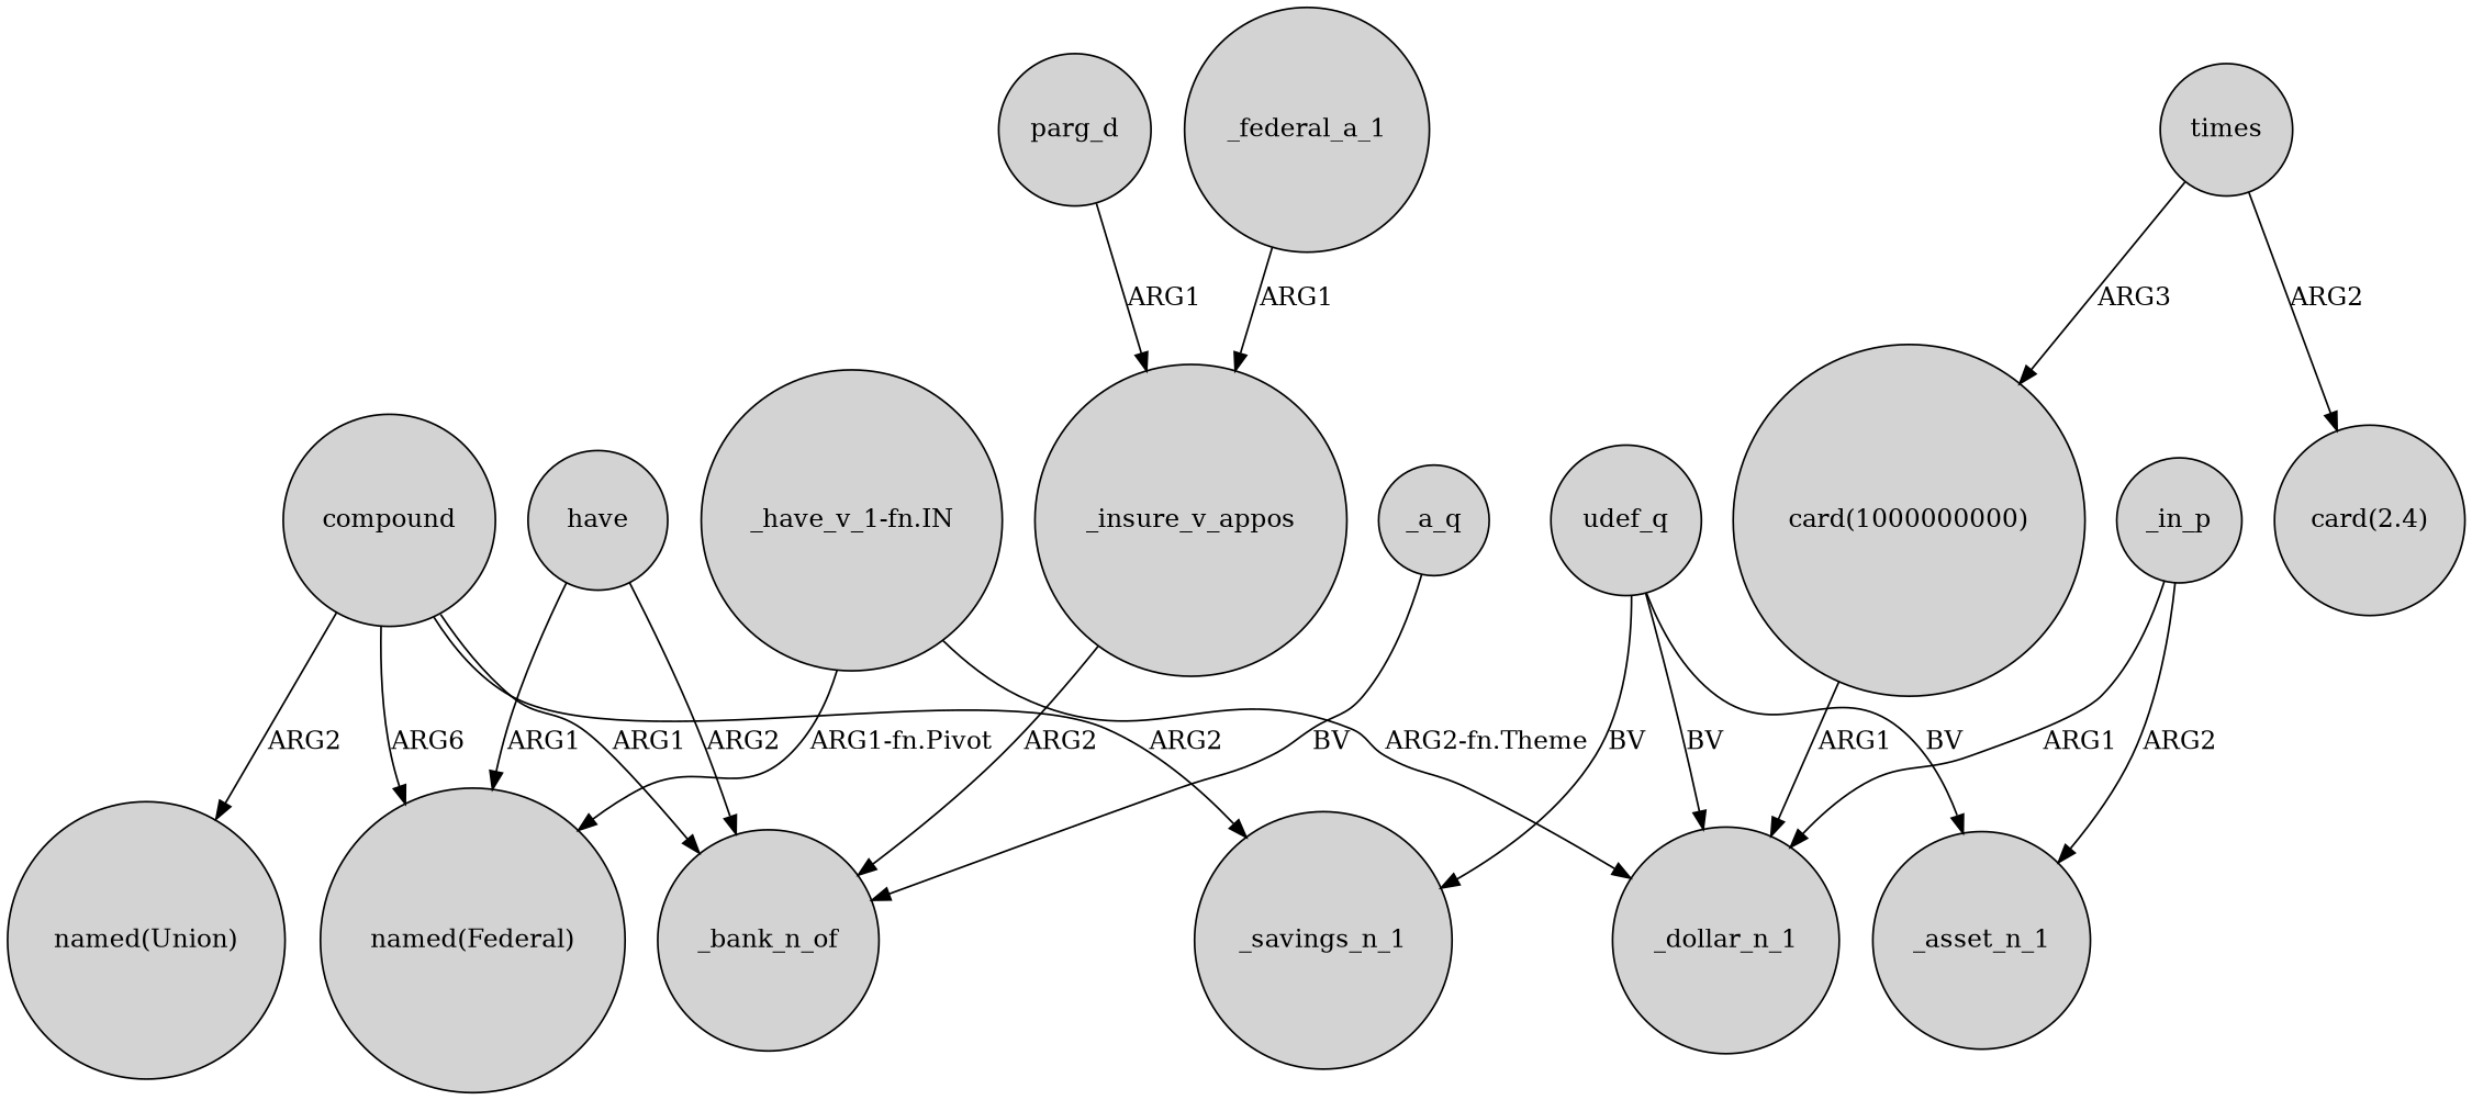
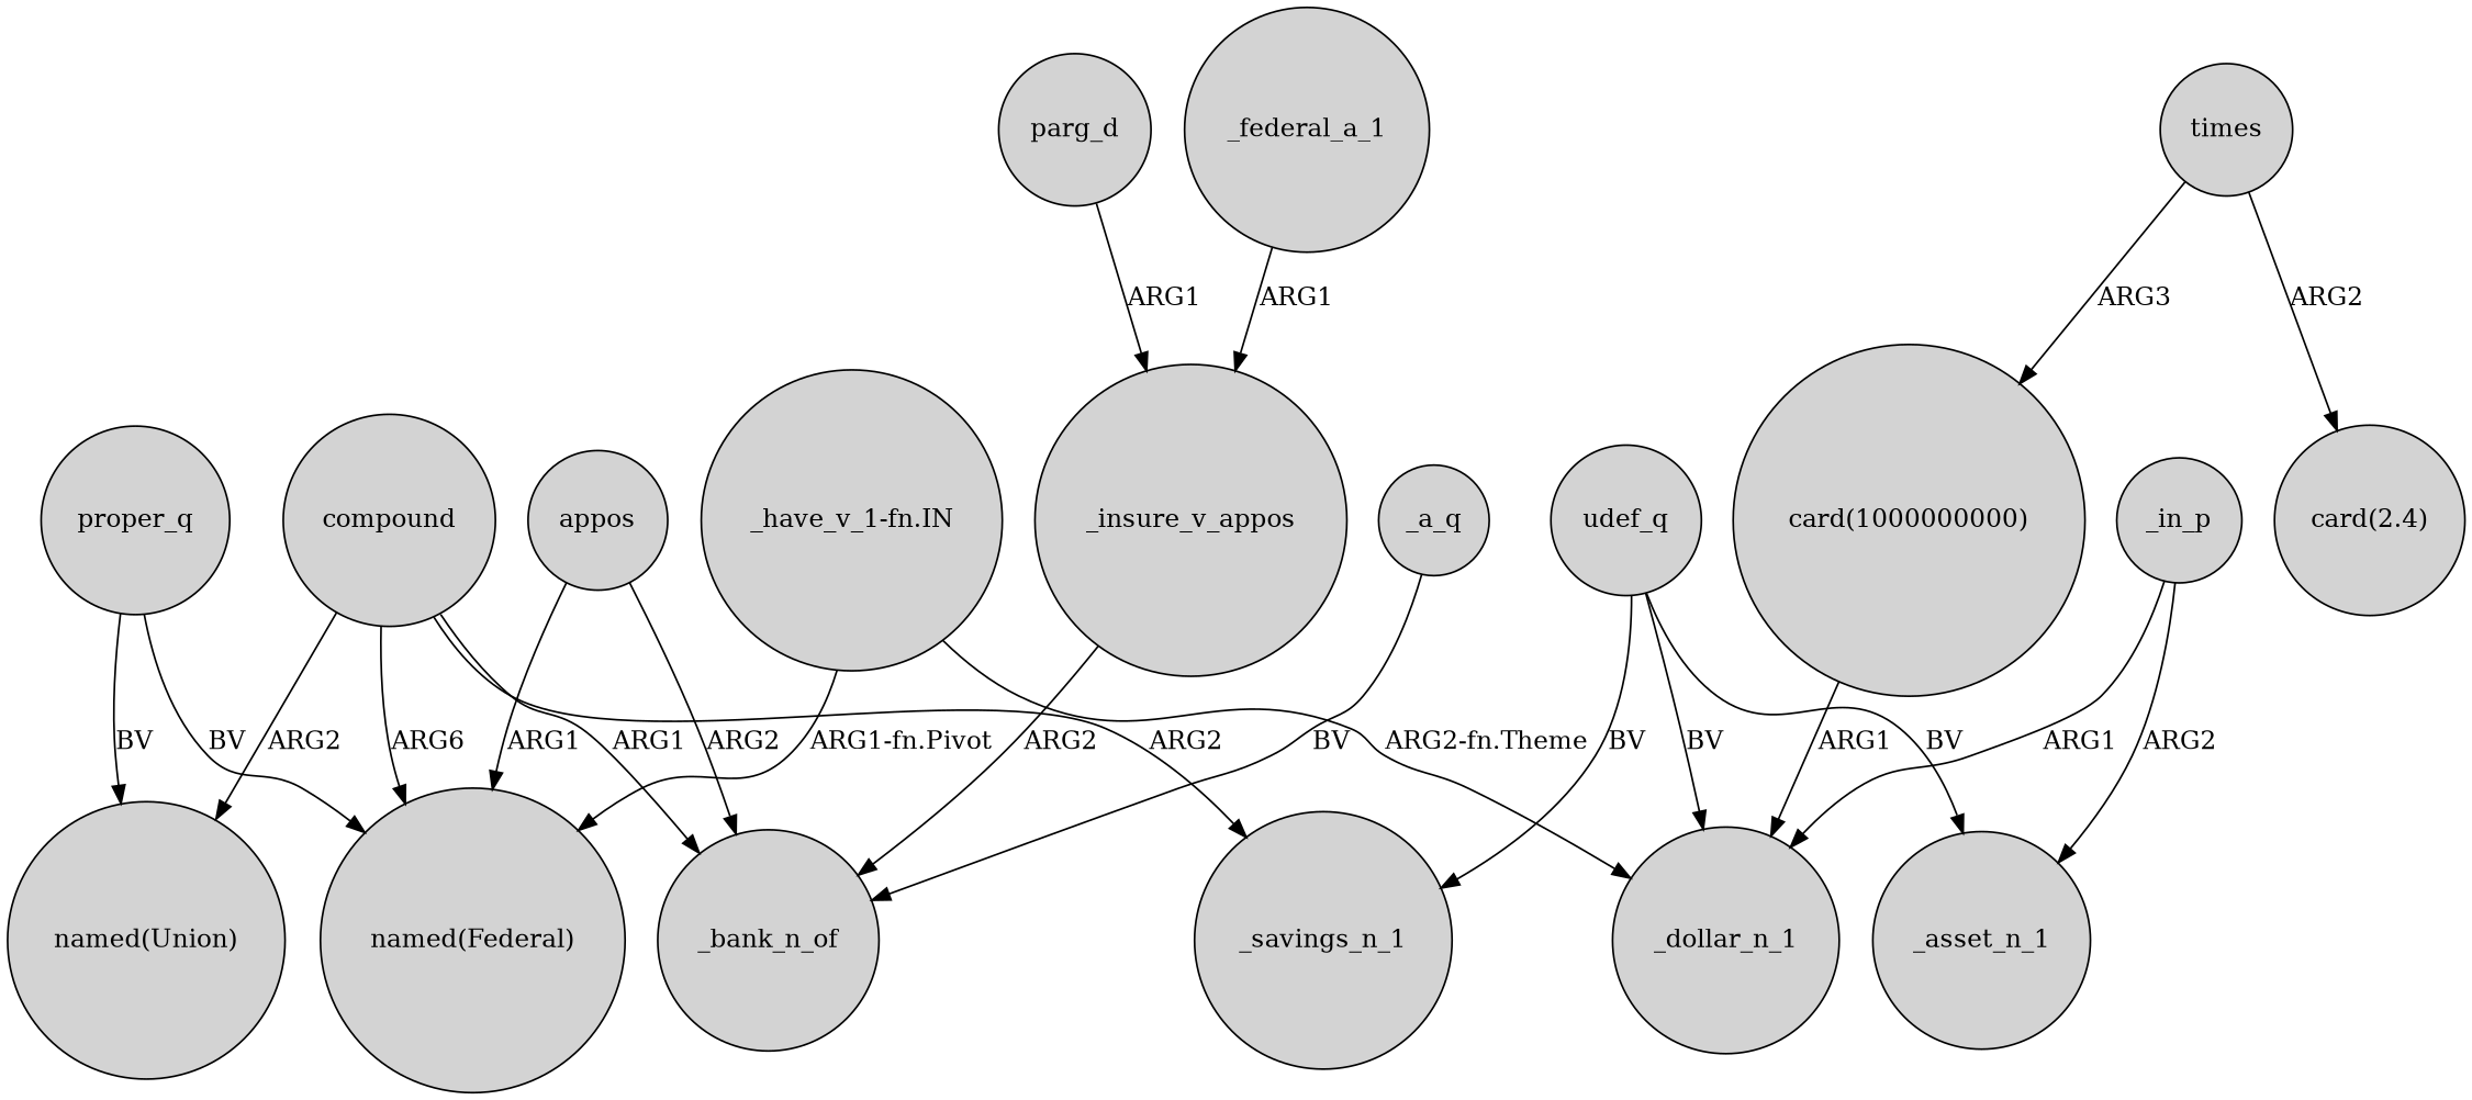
  digraph {
    node [shape=circle style=filled]
    compound
    "named(Federal)"
    "named(Union)"
    _bank_n_of
    _savings_n_1
-   appos [label=have]
+   proper_q
+   appos
    udef_q
    _asset_n_1
    _dollar_n_1
    n11 [label=_insure_v_appos]
    parg_d
    times
    "card(1000000000)"
    "card(2.4)"
    _federal_a_1
    _in_p
    "_have_v_1-fn.IN"
    _a_q
    compound -> "named(Federal)" [label=ARG6]
    compound -> "named(Union)" [label=ARG2]
    compound -> _bank_n_of [label=ARG1]
    compound -> _savings_n_1 [label=ARG2]
+   proper_q -> "named(Federal)" [label=BV]
+   proper_q -> "named(Union)" [label=BV]
    appos -> "named(Federal)" [label=ARG1]
    appos -> _bank_n_of [label=ARG2]
    udef_q -> _savings_n_1 [label=BV]
    udef_q -> _asset_n_1 [label=BV]
    udef_q -> _dollar_n_1 [label=BV]
    n11 -> _bank_n_of [label=ARG2]
    parg_d -> n11 [label=ARG1]
    times -> "card(1000000000)" [label=ARG3]
    times -> "card(2.4)" [label=ARG2]
    "card(1000000000)" -> _dollar_n_1 [label=ARG1]
    _federal_a_1 -> n11 [label=ARG1]
    _in_p -> _asset_n_1 [label=ARG2]
    _in_p -> _dollar_n_1 [label=ARG1]
    "_have_v_1-fn.IN" -> "named(Federal)" [label="ARG1-fn.Pivot"]
    "_have_v_1-fn.IN" -> _dollar_n_1 [label="ARG2-fn.Theme"]
    _a_q -> _bank_n_of [label=BV]
  }
